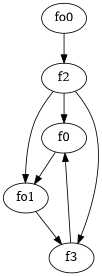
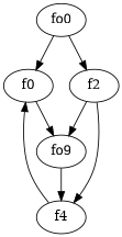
  strict digraph {
    edge [weight=2]
    n1 [label=f0]
-   fo1
-   f3
+   fo1 [label=fo9]
+   f3 [label=f4]
    f2
    n5 [label=fo0]
    n1 -> fo1
    fo1 -> f3
    f3 -> n1
    f2 -> fo1
    f2 -> f3
-   f2 -> n1
+   n5 -> n1
    n5 -> f2
  }
